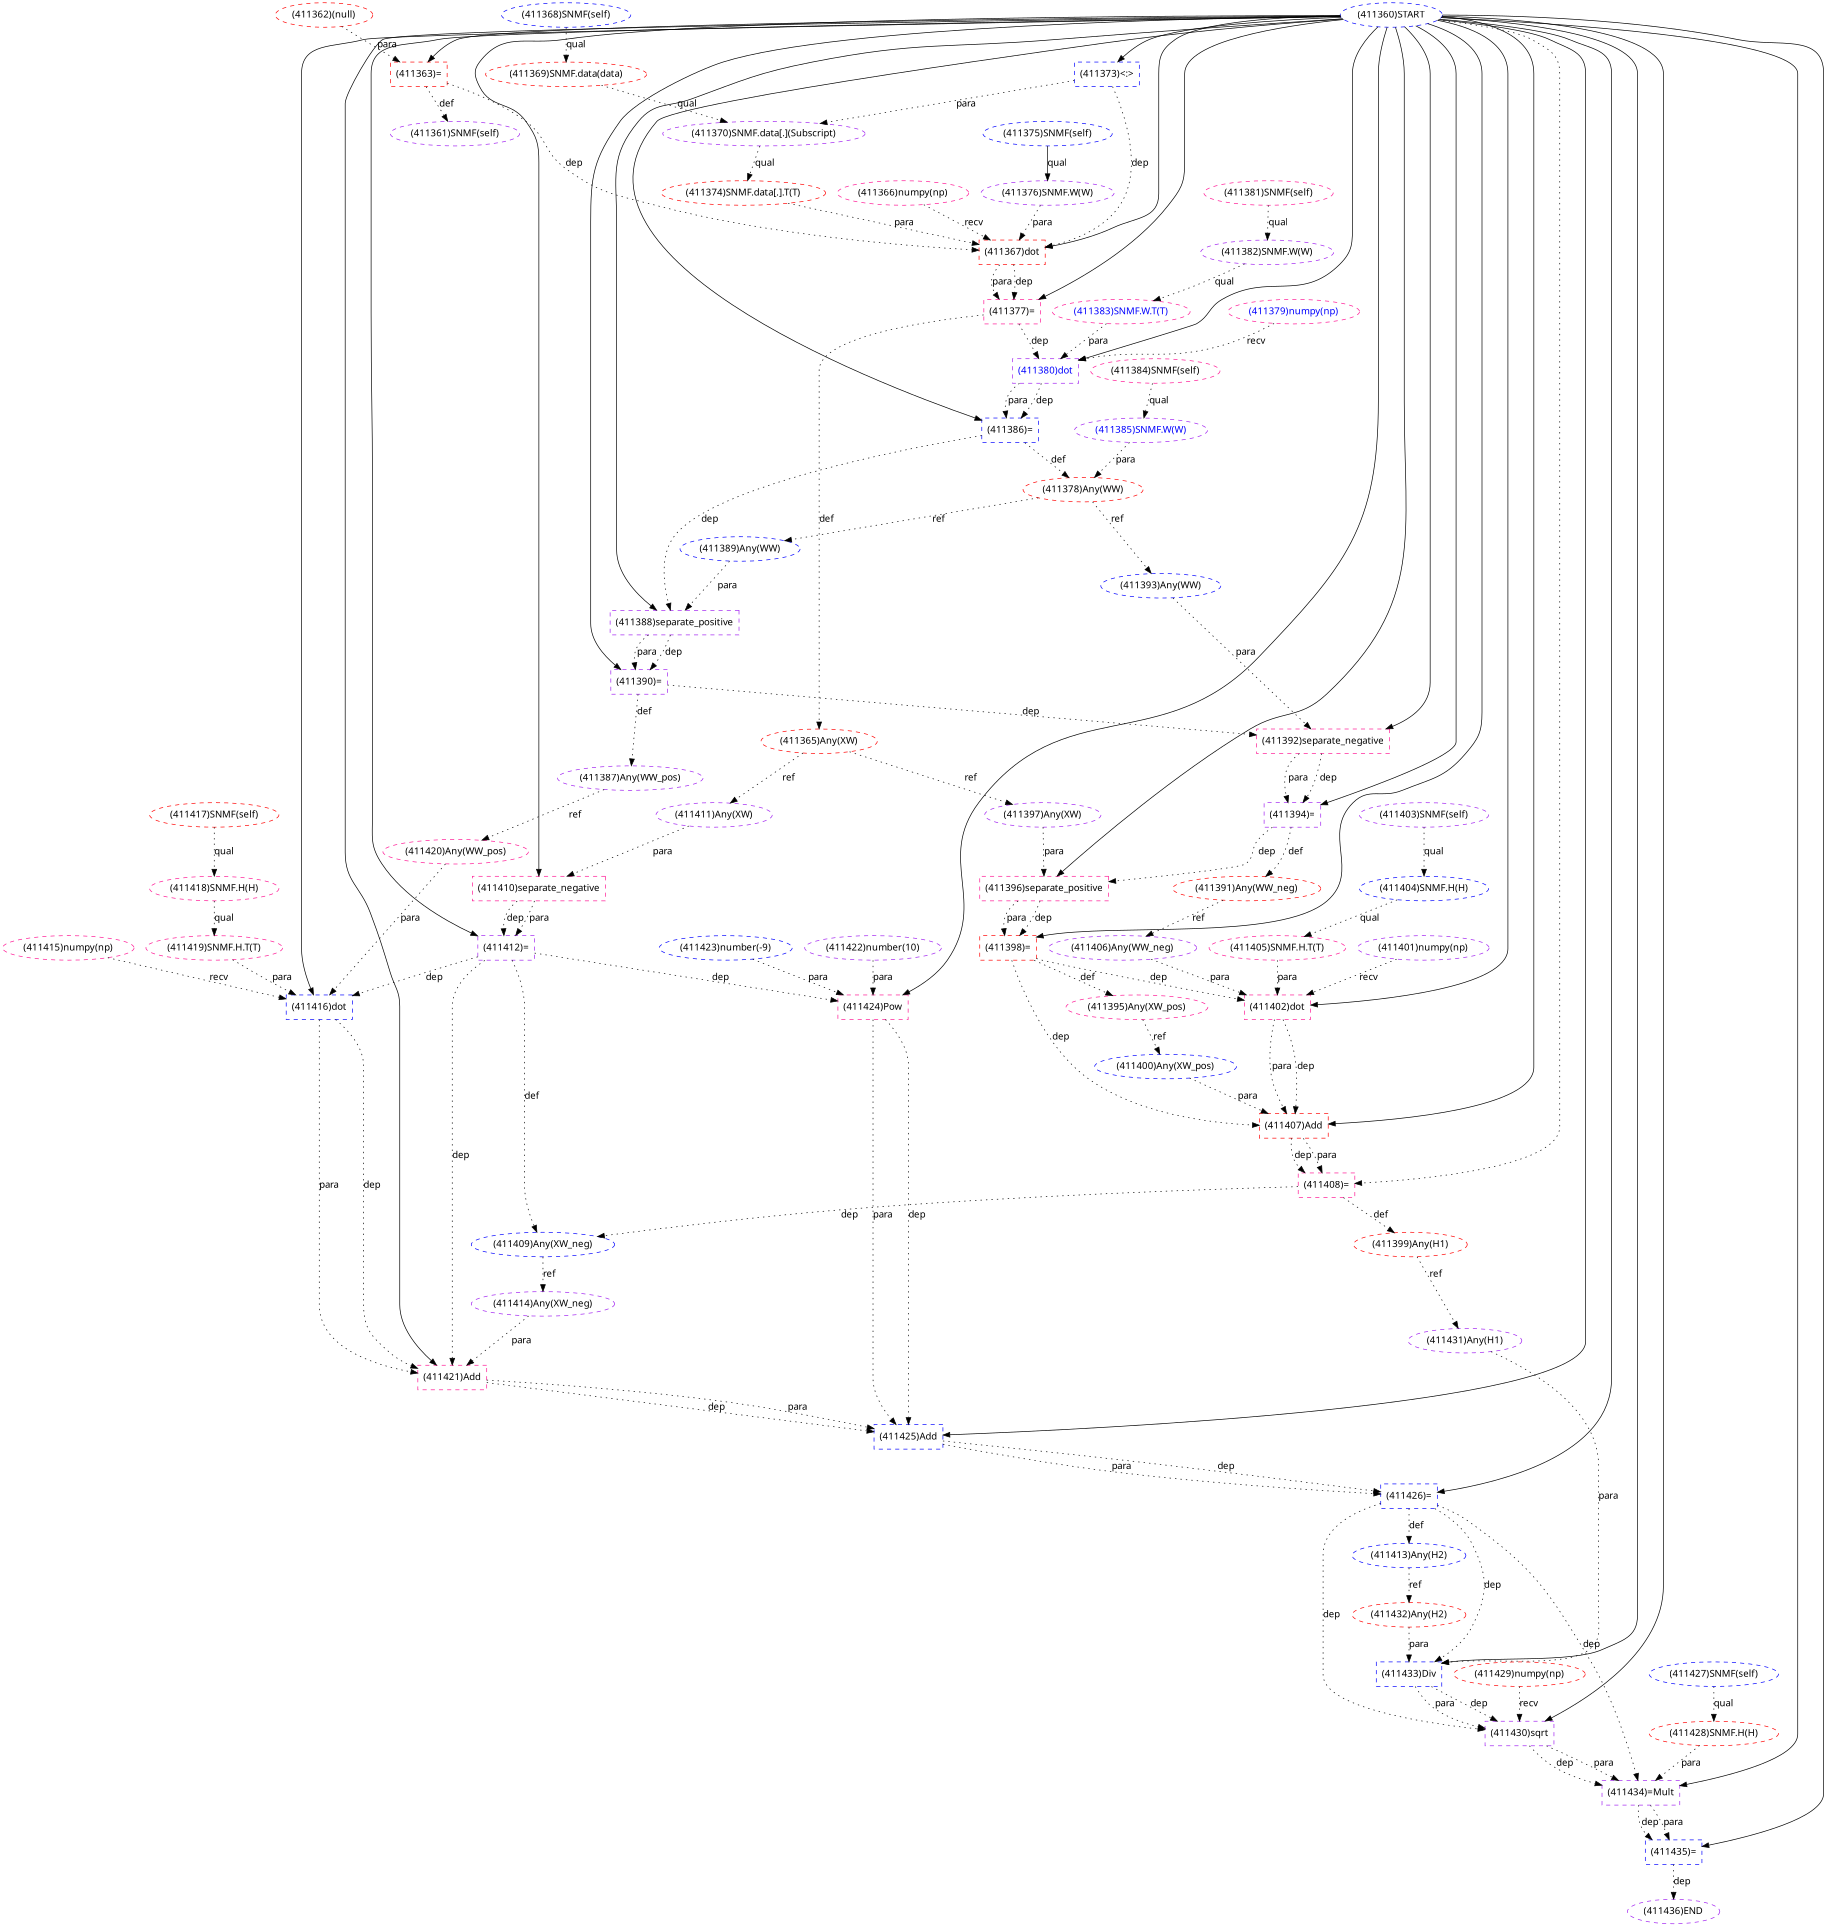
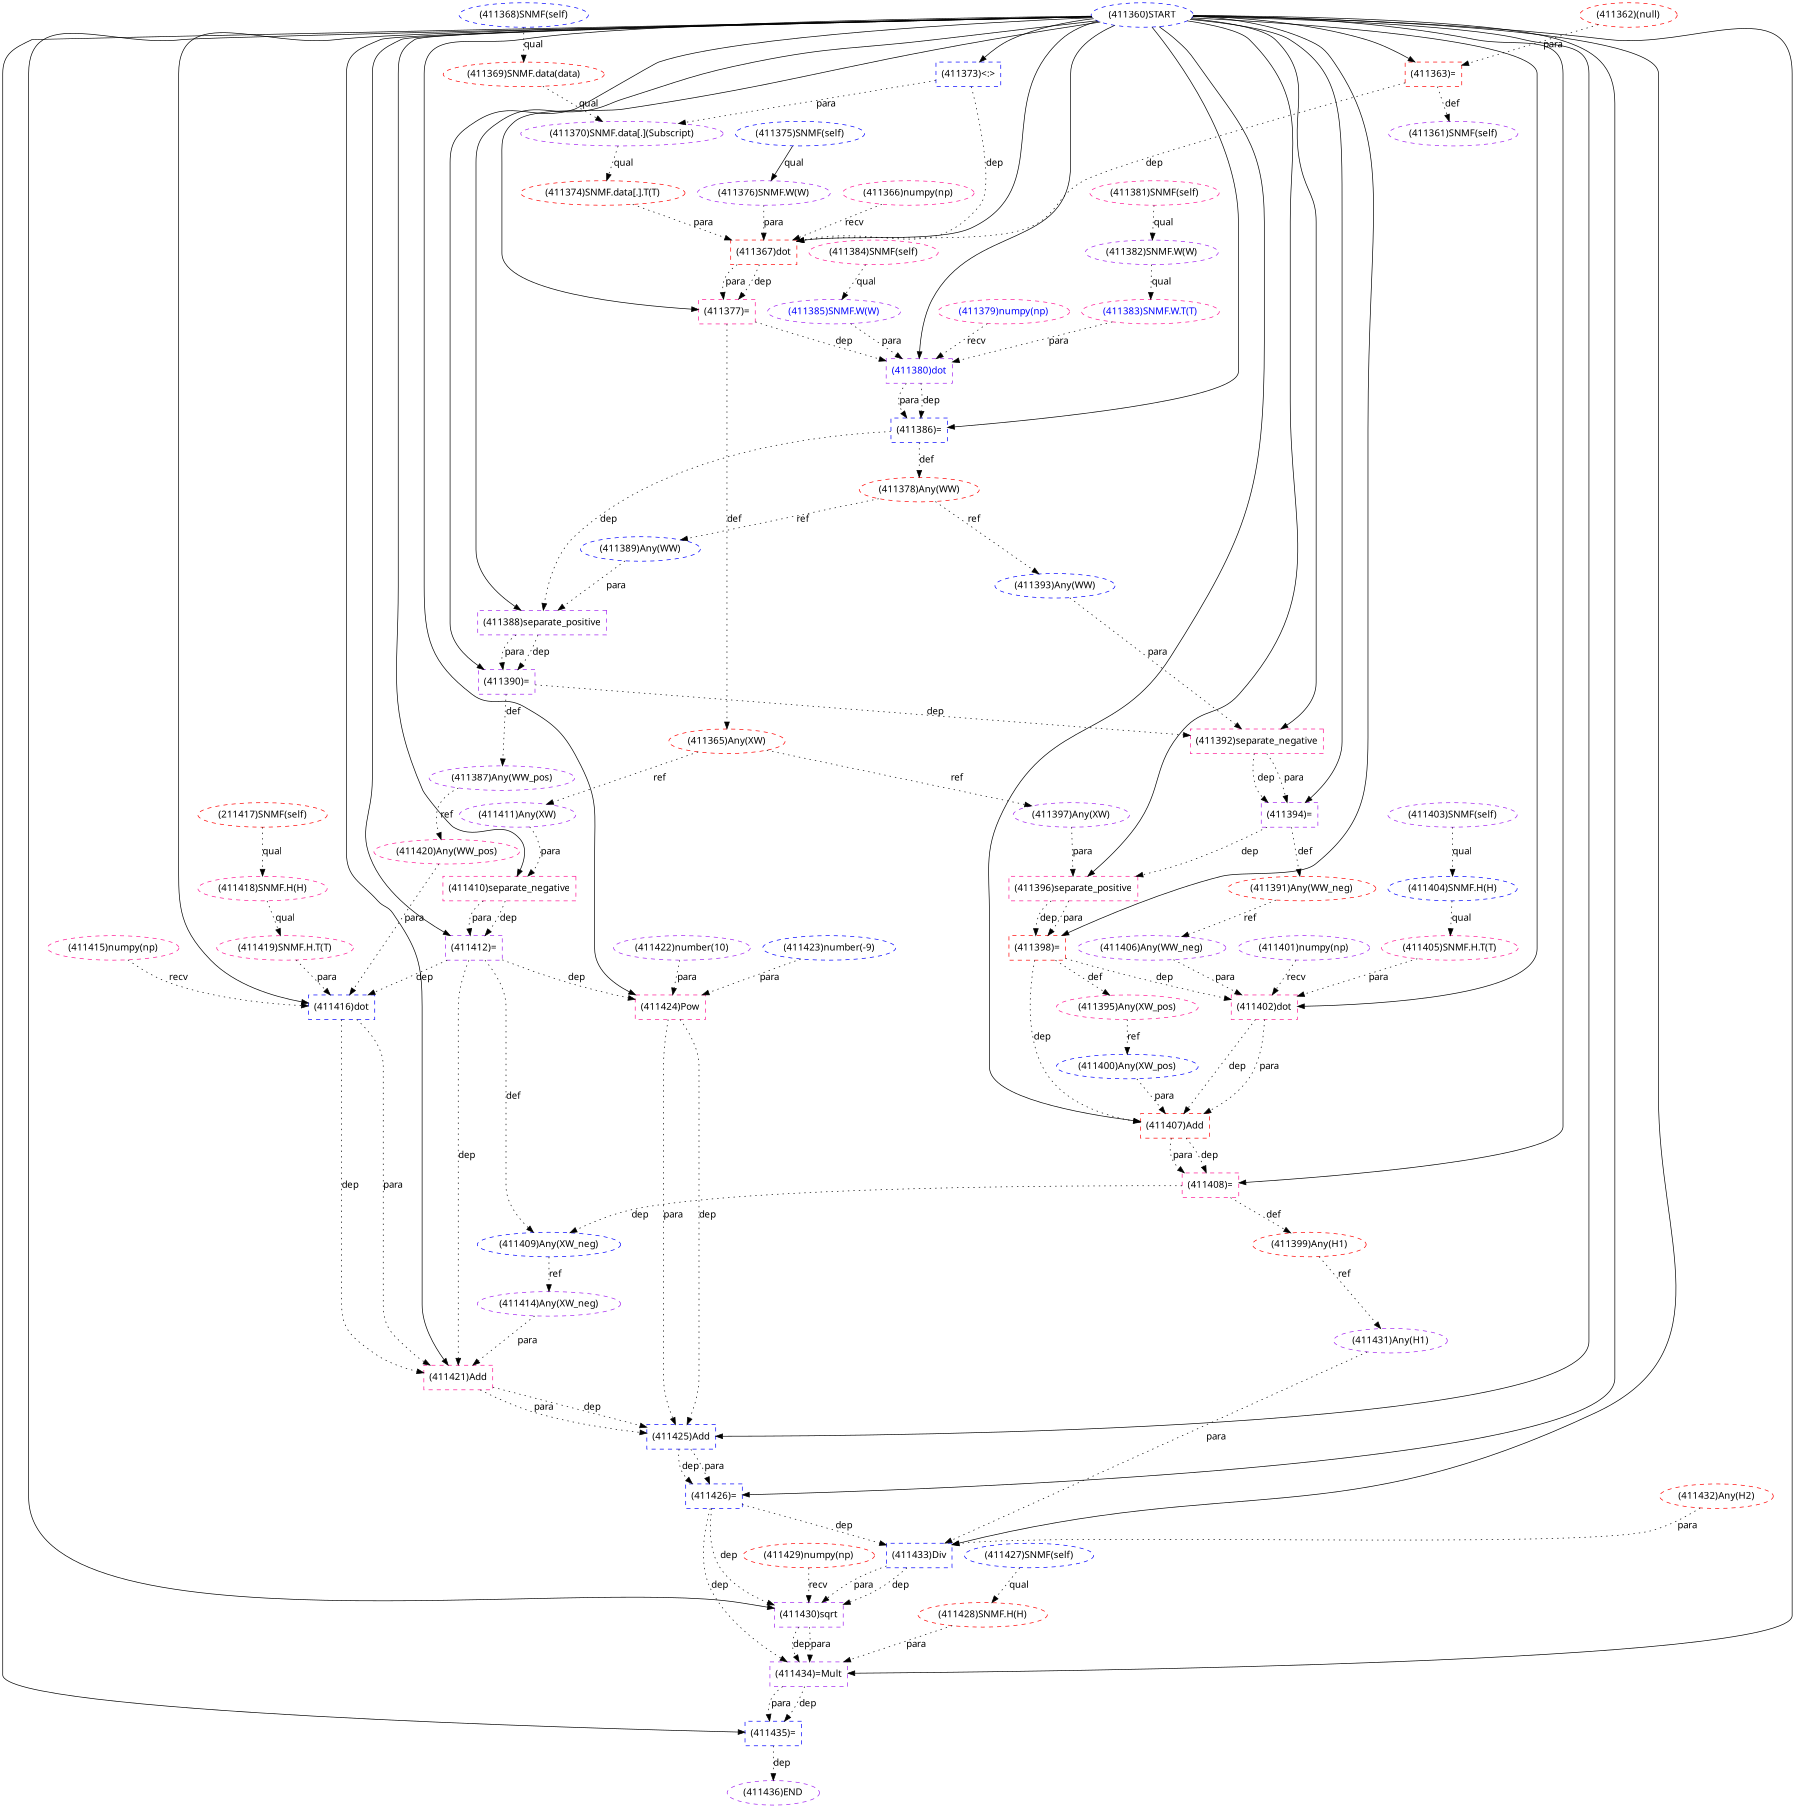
  digraph {
    fontname="Noto Sans"
    node [color=purple fontname="Noto Sans" shape=ellipse style=dashed]
    edge [fontname="Noto Sans" style=dotted]
    n1 [color=blue label="(411433)Div" shape=box]
    n2 [label="(411430)sqrt" shape=box]
    n3 [label="(411434)=Mult" shape=box]
    n4 [color=deeppink label="(411377)=" shape=box]
    n5 [fontcolor=blue label="(411380)dot" shape=box]
    n6 [color=red label="(411365)Any(XW)"]
    n7 [color=blue label="(411386)=" shape=box]
    n8 [label="(411397)Any(XW)"]
    n9 [label="(411411)Any(XW)"]
    n10 [color=red label="(411432)Any(H2)"]
    n11 [fontcolor=blue label="(411385)SNMF.W(W)"]
    n12 [fontcolor=black label="(411401)numpy(np)"]
    n13 [color=deeppink fontcolor=black label="(411402)dot" shape=box]
    n14 [color=red label="(411407)Add" shape=box]
    n15 [color=deeppink fontcolor=black label="(411415)numpy(np)"]
    n16 [color=blue fontcolor=black label="(411416)dot" shape=box]
    n17 [color=deeppink label="(411421)Add" shape=box]
    n18 [label="(411382)SNMF.W(W)"]
    n19 [color=deeppink fontcolor=blue label="(411383)SNMF.W.T(T)"]
    n20 [color=deeppink label="(411396)separate_positive" shape=box]
    n21 [color=red label="(411398)=" shape=box]
    n22 [color=deeppink label="(411410)separate_negative" shape=box]
    n23 [label="(411412)=" shape=box]
    n24 [color=deeppink label="(411424)Pow" shape=box]
    n25 [color=blue label="(411409)Any(XW_neg)"]
    n26 [fontcolor=black label="(411376)SNMF.W(W)"]
    n27 [color=red fontcolor=black label="(411367)dot" shape=box]
    n28 [color=red label="(411369)SNMF.data(data)"]
    n29 [label="(411370)SNMF.data[.](Subscript)"]
    n30 [color=red fontcolor=black label="(411374)SNMF.data[.].T(T)"]
-   n31 [color=red label="(411417)SNMF(self)"]
+   n31 [color=red label="(211417)SNMF(self)"]
    n32 [color=deeppink label="(411418)SNMF.H(H)"]
    n33 [color=deeppink fontcolor=black label="(411419)SNMF.H.T(T)"]
    n34 [color=blue label="(411360)START" shape=""]
    n35 [color=blue label="(411373)<:>" shape=box]
    n36 [label="(411394)=" shape=box]
    n37 [color=red label="(411363)=" shape=box]
    n38 [color=blue label="(411426)=" shape=box]
    n39 [color=blue label="(411425)Add" shape=box]
    n40 [color=deeppink label="(411392)separate_negative" shape=box]
    n41 [color=blue label="(411435)=" shape=box]
    n42 [label="(411388)separate_positive" shape=box]
    n43 [label="(411390)=" shape=box]
    n44 [color=deeppink label="(411408)=" shape=box]
    n45 [color=red label="(411378)Any(WW)"]
    n46 [color=red label="(411391)Any(WW_neg)"]
    n47 [label="(411361)SNMF(self)"]
    n48 [color=deeppink label="(411395)Any(XW_pos)"]
-   n49 [color=blue label="(411413)Any(H2)"]
    n50 [label="(411436)END" shape=""]
    n51 [label="(411387)Any(WW_pos)"]
    n52 [color=red label="(411399)Any(H1)"]
    n53 [color=deeppink label="(411384)SNMF(self)"]
    n54 [color=blue label="(411400)Any(XW_pos)"]
    n55 [color=blue label="(411393)Any(WW)"]
    n56 [color=blue label="(411389)Any(WW)"]
    n57 [fontcolor=black label="(411406)Any(WW_neg)"]
    n58 [label="(411422)number(10)"]
    n59 [color=blue label="(411368)SNMF(self)"]
    n60 [color=blue label="(411404)SNMF.H(H)"]
    n61 [color=deeppink fontcolor=black label="(411405)SNMF.H.T(T)"]
    n62 [color=blue label="(411423)number(-9)"]
    n63 [label="(411431)Any(H1)"]
    n64 [color=deeppink fontcolor=blue label="(411379)numpy(np)"]
    n65 [color=red label="(411362)(null)"]
    n66 [color=deeppink fontcolor=black label="(411420)Any(WW_pos)"]
    n67 [label="(411403)SNMF(self)"]
    n68 [color=blue label="(411375)SNMF(self)"]
    n69 [color=red label="(411429)numpy(np)"]
    n70 [label="(411414)Any(XW_neg)"]
    n71 [color=deeppink label="(411381)SNMF(self)"]
    n72 [color=deeppink fontcolor=black label="(411366)numpy(np)"]
    n73 [color=blue label="(411427)SNMF(self)"]
    n74 [color=red label="(411428)SNMF.H(H)"]
    n1 -> n2 [label=dep]
    n1 -> n2 [label=para]
    n2 -> n3 [label=dep]
    n2 -> n3 [label=para]
    n3 -> n41 [label=dep]
    n3 -> n41 [label=para]
    n4 -> n5 [label=dep]
    n4 -> n6 [label=def]
    n5 -> n7 [label=dep]
    n5 -> n7 [label=para]
    n6 -> n8 [label=ref]
    n6 -> n9 [label=ref]
    n7 -> n42 [label=dep]
    n7 -> n45 [label=def]
    n8 -> n20 [label=para]
    n9 -> n22 [label=para]
    n10 -> n1 [label=para]
-   n11 -> n45 [label=para]
+   n11 -> n5 [label=para]
    n12 -> n13 [label=recv]
    n13 -> n14 [label=dep]
    n13 -> n14 [label=para]
    n14 -> n44 [label=dep]
    n14 -> n44 [label=para]
    n15 -> n16 [label=recv]
    n16 -> n17 [label=dep]
    n16 -> n17 [label=para]
    n17 -> n39 [label=dep]
    n17 -> n39 [label=para]
    n18 -> n19 [label=qual]
    n19 -> n5 [label=para]
    n20 -> n21 [label=dep]
    n20 -> n21 [label=para]
    n21 -> n13 [label=dep]
    n21 -> n14 [label=dep]
    n21 -> n48 [label=def]
    n22 -> n23 [label=dep]
    n22 -> n23 [label=para]
    n23 -> n16 [label=dep]
    n23 -> n17 [label=dep]
    n23 -> n24 [label=dep]
    n23 -> n25 [label=def]
    n24 -> n39 [label=dep]
    n24 -> n39 [label=para]
    n25 -> n70 [label=ref]
    n26 -> n27 [label=para]
    n27 -> n4 [label=dep]
    n27 -> n4 [label=para]
    n28 -> n29 [label=qual]
    n29 -> n30 [label=qual]
    n30 -> n27 [label=para]
    n31 -> n32 [label=qual]
    n32 -> n33 [label=qual]
    n33 -> n16 [label=para]
    n34 -> n1 [style=solid]
    n34 -> n2 [style=solid]
    n34 -> n3 [style=solid]
    n34 -> n4 [style=solid]
    n34 -> n5 [style=solid]
    n34 -> n7 [style=solid]
    n34 -> n13 [style=solid]
    n34 -> n14 [style=solid]
    n34 -> n16 [style=solid]
    n34 -> n17 [style=solid]
    n34 -> n20 [style=solid]
    n34 -> n21 [style=solid]
    n34 -> n22 [style=solid]
    n34 -> n23 [style=solid]
    n34 -> n24 [style=solid]
    n34 -> n27 [style=solid]
    n34 -> n35 [style=solid]
    n34 -> n36 [style=solid]
    n34 -> n37 [style=solid]
    n34 -> n38 [style=solid]
    n34 -> n39 [style=solid]
    n34 -> n40 [style=solid]
    n34 -> n41 [style=solid]
    n34 -> n42 [style=solid]
    n34 -> n43 [style=solid]
-   n34 -> n44
+   n34 -> n44 [style=solid]
    n35 -> n27 [label=dep]
    n35 -> n29 [label=para]
    n36 -> n20 [label=dep]
    n36 -> n46 [label=def]
    n37 -> n27 [label=dep]
    n37 -> n47 [label=def]
    n38 -> n1 [label=dep]
    n38 -> n2 [label=dep]
    n38 -> n3 [label=dep]
-   n38 -> n49 [label=def]
    n39 -> n38 [label=dep]
    n39 -> n38 [label=para]
    n40 -> n36 [label=dep]
    n40 -> n36 [label=para]
    n41 -> n50 [label=dep]
    n42 -> n43 [label=dep]
    n42 -> n43 [label=para]
    n43 -> n40 [label=dep]
    n43 -> n51 [label=def]
    n44 -> n25 [label=dep]
    n44 -> n52 [label=def]
    n45 -> n55 [label=ref]
    n45 -> n56 [label=ref]
    n46 -> n57 [label=ref]
    n48 -> n54 [label=ref]
-   n49 -> n10 [label=ref]
    n51 -> n66 [label=ref]
    n52 -> n63 [label=ref]
    n53 -> n11 [label=qual]
    n54 -> n14 [label=para]
    n55 -> n40 [label=para]
    n56 -> n42 [label=para]
    n57 -> n13 [label=para]
    n58 -> n24 [label=para]
    n59 -> n28 [label=qual]
    n60 -> n61 [label=qual]
    n61 -> n13 [label=para]
    n62 -> n24 [label=para]
    n63 -> n1 [label=para]
    n64 -> n5 [label=recv]
    n65 -> n37 [label=para]
    n66 -> n16 [label=para]
    n67 -> n60 [label=qual]
    n68 -> n26 [label=qual style=solid]
    n69 -> n2 [label=recv]
    n70 -> n17 [label=para]
    n71 -> n18 [label=qual]
    n72 -> n27 [label=recv]
    n73 -> n74 [label=qual]
    n74 -> n3 [label=para]
  }
